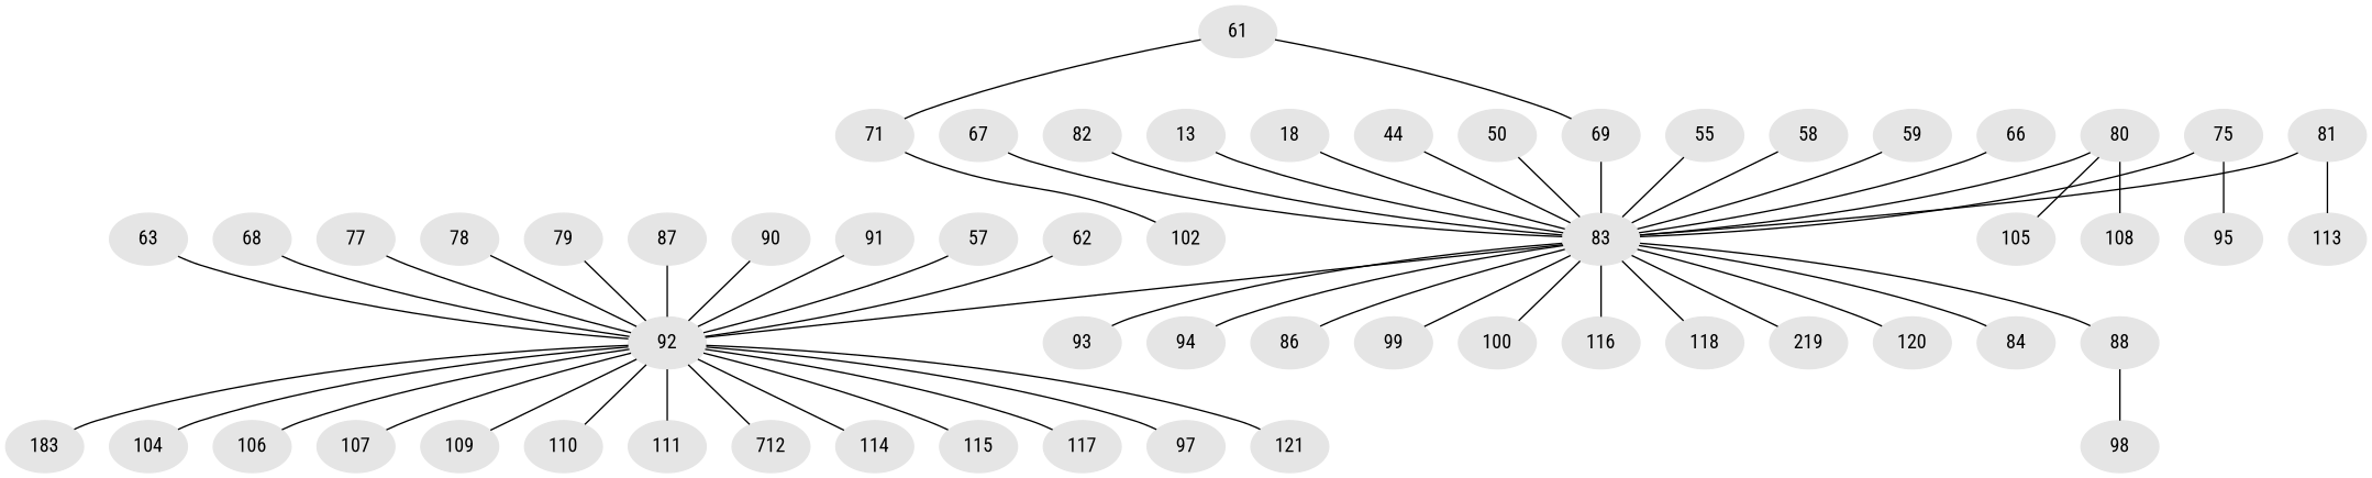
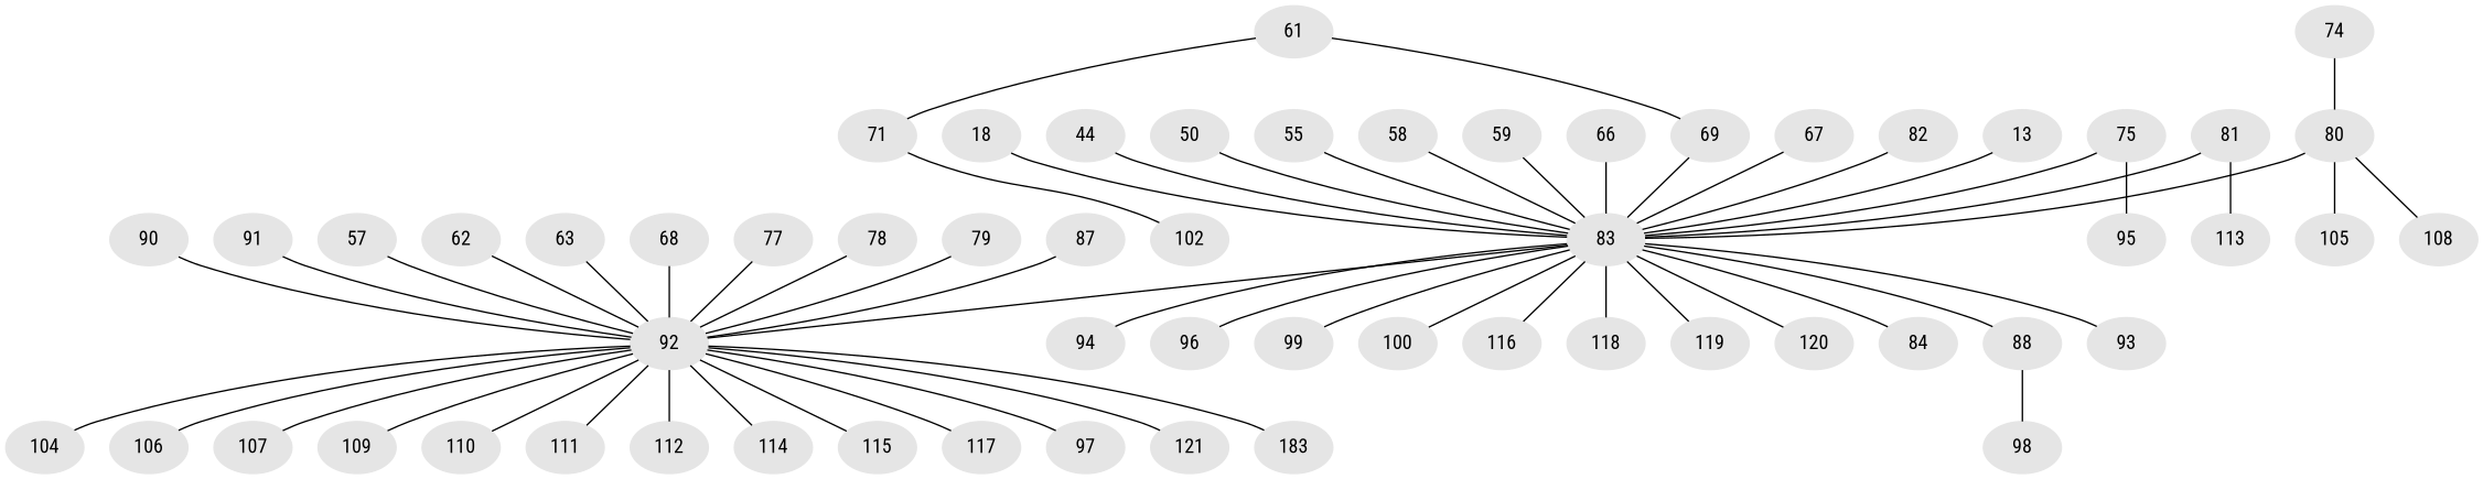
  graph {
    fontname="Roboto Condensed"
    node [color=gray90 fontname="Roboto Condensed" style=filled]
    edge [fontname="Roboto Condensed"]
    83 [super="+70+73+65"]
    92 [super="+64+24+35+36+16+42+54+51+89+48+52+53"]
    84
    88
    93
    94
-   96 [label=86]
+   96
    99
    100
    116
    118
-   119 [label=219]
+   119
    120
    13
    18
    44
    50
    55
    97
    n20 [label=121]
    n21 [label=183]
    104
    106
    107
    109
    110
    111
-   112 [label=712]
+   112
    114
    115
    117
    57
    58
    59
    69 [super="+60"]
    61
    71
    102
    62
    63
    66 [super="+22+28"]
    67
    68
    80 [super="+56"]
    105
    108
+   74
    75 [super="+40"]
    95
    77
    78
    79
    81
    113
    82
    98
    87
    90
    91
    83 -- 92
    83 -- 84
    83 -- 88
    83 -- 93
    83 -- 94
    83 -- 96
    83 -- 99
    83 -- 100
    83 -- 116
    83 -- 118
    83 -- 119
    83 -- 120
    92 -- 97
    92 -- n20
    92 -- n21
    92 -- 104
    92 -- 106
    92 -- 107
    92 -- 109
    92 -- 110
    92 -- 111
    92 -- 112
    92 -- 114
    92 -- 115
    92 -- 117
    88 -- 98
    13 -- 83
    18 -- 83
    44 -- 83
    50 -- 83
    55 -- 83
    57 -- 92
    58 -- 83
    59 -- 83
    69 -- 83
    61 -- 69
    61 -- 71
    71 -- 102
    62 -- 92
    63 -- 92
    66 -- 83
    67 -- 83
    68 -- 92
    80 -- 83
    80 -- 105
    80 -- 108
+   74 -- 80
    75 -- 83
    75 -- 95
    77 -- 92
    78 -- 92
    79 -- 92
    81 -- 83
    81 -- 113
    82 -- 83
    87 -- 92
    90 -- 92
    91 -- 92
  }
